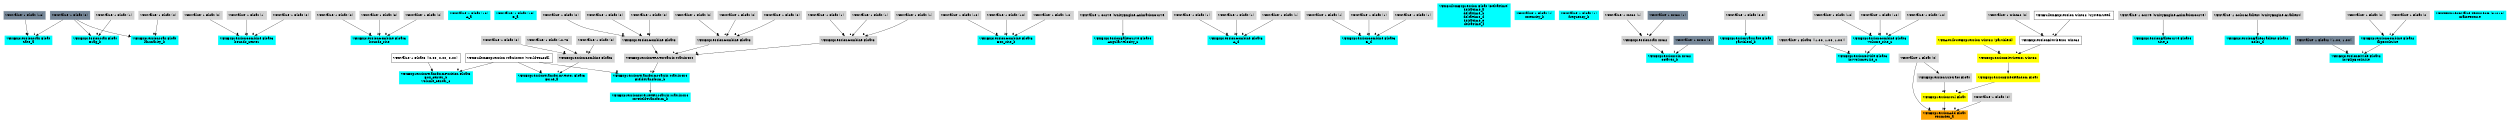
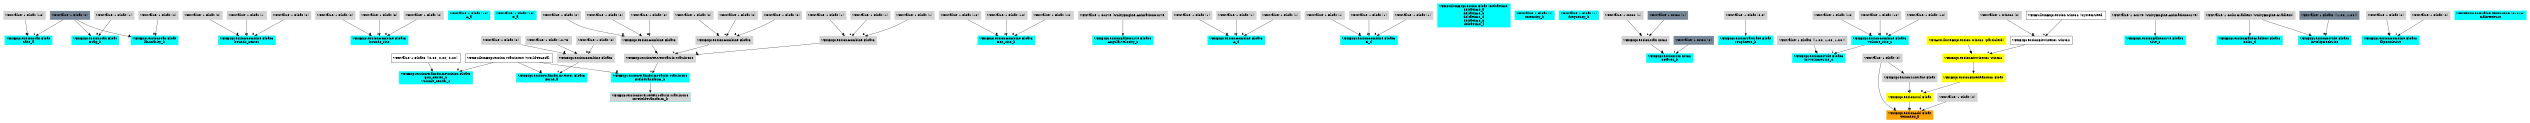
  digraph {
    node [color=lightgray shape=box style=filled]
    edge [headlabel=0]
    n1 [color=cyan label="VFXExpressionMax Float\nRate_a"]
-   n2 [label="VFXValue`1 Float (16)" fillcolor=lightslategray]
+   n2 [label="VFXValue`1 Float (16)"]
    n3 [color=lightslategray label="VFXValue`1 Float (0)"]
    n4 [color=cyan label="VFXExpressionMax Float\nDrag_b"]
    n5 [color=cyan label="VFXExpressionMax Float\nlacunarity_b"]
    n6 [color=cyan label="VFXExpressionCombine Float3\nbounds_center"]
    n7 [label="VFXValue`1 Float (0)"]
    n8 [label="VFXValue`1 Float (1)"]
    n9 [label="VFXValue`1 Float (0)"]
    n10 [color=cyan label="VFXExpressionCombine Float3\nbounds_size"]
    n11 [label="VFXValue`1 Float (2)"]
    n12 [label="VFXValue`1 Float (3)"]
    n13 [label="VFXValue`1 Float (2)"]
    n14 [color=cyan label="VFXValue`1 Float (10)\nA_a"]
    n15 [color=cyan label="VFXValue`1 Float (15)\nB_a"]
    n16 [color=cyan label="VFXExpressionTransformPosition Float3\nBox_center_b\nVolume_center_c"]
    n17 [label="VFXBuiltInExpression Matrix4x4 (WorldToLocal)" color="" style=""]
    n18 [color=cyan label="VFXExpressionTransformVector Float3\nForce_a"]
    n19 [color=cyan label="VFXExpressionTransformMatrix Matrix4x4\nFieldTransform_b"]
-   n20 [color=cyan label="VFXExpressionInverseTRSMatrix Matrix4x4\nInvFieldTransform_b"]
+   n20 [color=cyan label="VFXExpressionInverseTRSMatrix Matrix4x4\nInvFieldTransform_b" fillcolor=lightgray]
    n21 [label="VFXValue`1 Float3 ((0.00, 0.00, 0.00))" color="" style=""]
    n22 [color=cyan label="VFXExpressionCombine Float3\nBox_size_b"]
    n23 [label="VFXValue`1 Float (10)"]
    n24 [label="VFXValue`1 Float (10)"]
    n25 [label="VFXValue`1 Float (10)"]
    n26 [color=cyan label="VFXExpressionBakeCurve Float4\nAngularVelocity_c"]
    n27 [label="VFXValue`1 Curve (UnityEngine.AnimationCurve)"]
    n28 [color=cyan label="VFXExpressionCombine Float3\nA_d"]
    n29 [label="VFXValue`1 Float (1)"]
    n30 [label="VFXValue`1 Float (1)"]
    n31 [label="VFXValue`1 Float (1)"]
    n32 [color=cyan label="VFXExpressionCombine Float3\nB_d"]
    n33 [label="VFXValue`1 Float (1)"]
    n34 [label="VFXValue`1 Float (1)"]
    n35 [label="VFXValue`1 Float (1)"]
    n36 [label="VFXExpressionCombine Float3"]
    n37 [label="VFXValue`1 Float (0)"]
    n38 [label="VFXValue`1 Float (-0.75)"]
    n39 [label="VFXValue`1 Float (0)"]
    n40 [color=cyan label="VFXBuiltInExpression Float (DeltaTime)\ndeltaTime_a\ndeltaTime_b\ndeltaTime_d\ndeltaTime_e\ndeltaTime_f"]
    n41 [label="VFXExpressionTRSToMatrix Matrix4x4"]
    n42 [label="VFXExpressionCombine Float3"]
    n43 [label="VFXValue`1 Float (0)"]
    n44 [label="VFXValue`1 Float (0)"]
    n45 [label="VFXValue`1 Float (0)"]
    n46 [label="VFXExpressionCombine Float3"]
    n47 [label="VFXValue`1 Float (0)"]
    n48 [label="VFXValue`1 Float (0)"]
    n49 [label="VFXValue`1 Float (0)"]
    n50 [label="VFXExpressionCombine Float3"]
    n51 [label="VFXValue`1 Float (1)"]
    n52 [label="VFXValue`1 Float (1)"]
    n53 [label="VFXValue`1 Float (1)"]
    n54 [color=cyan label="VFXValue`1 Float (1)\nIntensity_b"]
    n55 [label="VFXValue`1 Float (1)"]
    n56 [color=cyan label="VFXValue`1 Float (1)\nfrequency_b"]
    n57 [color=cyan label="VFXExpressionMin Int32\noctaves_b"]
    n58 [label="VFXExpressionMax Int32"]
    n59 [label="VFXValue`1 Int32 (1)"]
    n60 [color=lightslategray label="VFXValue`1 Int32 (1)"]
    n61 [color=lightslategray label="VFXValue`1 Int32 (8)"]
-   n62 [color=cyan label="VFXExpressionSaturate Float\nparticleId_b"]
+   n62 [color=cyan label="VFXExpressionSaturate Float\nroughness_b"]
    n63 [label="VFXValue`1 Float (0.5)"]
    n64 [label="VFXValue`1 Float (2)"]
    n65 [color=cyan label="VFXExpressionCombine Float3\nVolume_size_c"]
    n66 [color=cyan label="VFXExpressionDivide Float3\ninvVolumeSize_c"]
    n67 [label="VFXValue`1 Float (10)"]
    n68 [label="VFXValue`1 Float (10)"]
    n69 [label="VFXValue`1 Float (10)"]
    n70 [color=lightslategray fillcolor=lightgray label="VFXValue`1 Float3 ((1.00, 1.00, 1.00))"]
    n71 [color=orange label="VFXExpressionAdd Float\nTexIndex_a"]
    n72 [label="VFXValue`1 Float (0)"]
    n73 [label="VFXExpressionSubtract Float"]
    n74 [color=yellow label="VFXExpressionMul Float"]
    n75 [color=yellow label="VFXExpressionFixedRandom Float"]
    n76 [color=yellow label="VFXExpressionBitwiseXor Uint32"]
    n77 [color=yellow label="VFXAttributeExpression Uint32 (particleId)"]
    n78 [label="VFXExpressionBitwiseXor Uint32" color="" style=""]
    n79 [label="VFXValue`1 Uint32 (0)"]
    n80 [label="VFXBuiltInExpression Uint32 (SystemSeed)" color="" style=""]
    n81 [label="VFXValue`1 Float (4)"]
    n82 [color=cyan label="VFXExpressionBakeCurve Float4\nSize_c"]
    n83 [label="VFXValue`1 Curve (UnityEngine.AnimationCurve)"]
    n84 [color=cyan label="VFXExpressionBakeGradient Float2\nColor_d"]
    n85 [label="VFXValue`1 ColorGradient (UnityEngine.Gradient)"]
    n86 [color=cyan label="VFXExpressionCombine Float2\nflipBookSize"]
    n87 [color=cyan label="VFXExpressionDivide Float2\ninvFlipBookSize"]
    n88 [label="VFXValue`1 Float (2)"]
    n89 [label="VFXValue`1 Float (2)"]
    n90 [color=lightslategray label="VFXValue`1 Float2 ((1.00, 1.00))"]
    n91 [color=cyan label="VFXTexture2DValue Texture2D (31216)\nmainTexture"]
    n2 -> n1
    n3 -> n1 [headlabel=1]
    n3 -> n4 [headlabel=1]
    n3 -> n5 [headlabel=1]
    n7 -> n6
    n8 -> n6 [headlabel=1]
    n9 -> n6 [headlabel=2]
    n11 -> n10
    n12 -> n10 [headlabel=1]
    n13 -> n10 [headlabel=2]
    n17 -> n16
    n17 -> n18
    n17 -> n19
    n19 -> n20 [headlabel=""]
    n21 -> n16 [headlabel=1]
    n23 -> n22
    n24 -> n22 [headlabel=1]
    n25 -> n22 [headlabel=2]
    n27 -> n26 [headlabel=""]
    n29 -> n28
    n30 -> n28 [headlabel=1]
    n31 -> n28 [headlabel=2]
    n33 -> n32
    n34 -> n32 [headlabel=1]
    n35 -> n32 [headlabel=2]
    n36 -> n18 [headlabel=1]
    n37 -> n36
    n38 -> n36 [headlabel=1]
    n39 -> n36 [headlabel=2]
    n41 -> n19 [headlabel=1]
    n42 -> n41
    n43 -> n42
    n44 -> n42 [headlabel=1]
    n45 -> n42 [headlabel=2]
    n46 -> n41 [headlabel=1]
    n47 -> n46
    n48 -> n46 [headlabel=1]
    n49 -> n46 [headlabel=2]
    n50 -> n41 [headlabel=2]
    n51 -> n50
    n52 -> n50 [headlabel=1]
    n53 -> n50 [headlabel=2]
    n55 -> n4
    n58 -> n57
    n59 -> n58
    n60 -> n58 [headlabel=1]
    n61 -> n57 [headlabel=1]
    n63 -> n62 [headlabel=""]
    n64 -> n5
    n65 -> n66 [headlabel=1]
    n67 -> n65
    n68 -> n65 [headlabel=1]
    n69 -> n65 [headlabel=2]
    n70 -> n66
    n72 -> n71
    n72 -> n73 [headlabel=1]
    n73 -> n74 [headlabel=1]
    n74 -> n71 [headlabel=1]
    n75 -> n74
    n76 -> n75 [headlabel=""]
    n77 -> n76
    n78 -> n76 [headlabel=1]
    n79 -> n78
    n80 -> n78 [headlabel=1]
    n81 -> n71
    n83 -> n82 [headlabel=""]
    n85 -> n84 [headlabel=""]
-   n86 -> n87 [headlabel=1]
+   n85 -> n87 [headlabel=1]
    n88 -> n86
    n89 -> n86 [headlabel=1]
    n90 -> n87
  }
